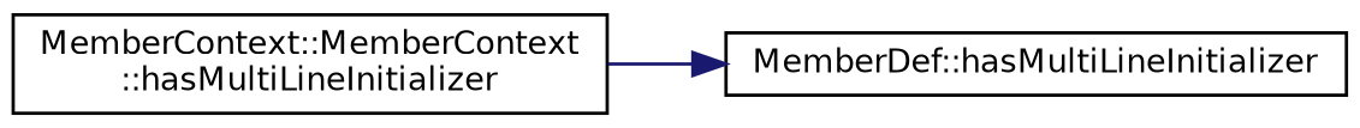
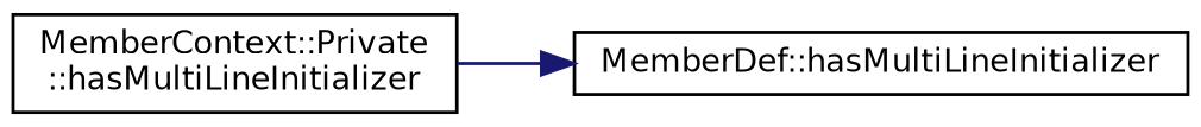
  digraph {
    rankdir=LR
    node [color=black fillcolor=white fontname=Helvetica fontsize=10 shape=record style=filled]
-   n1 [fontcolor=black height=0.2 label="MemberContext::MemberContext\l::hasMultiLineInitializer" width=0.4]
+   n1 [fontcolor=black height=0.2 label="MemberContext::Private\l::hasMultiLineInitializer" width=0.4]
    n2 [height=0.2 label="MemberDef::hasMultiLineInitializer" width=0.4]
    n1 -> n2 [color=midnightblue fontname=Helvetica fontsize=10 labelfontname=Helvetica labelfontsize=10 style=solid]
  }
